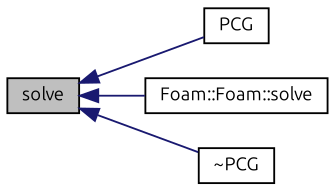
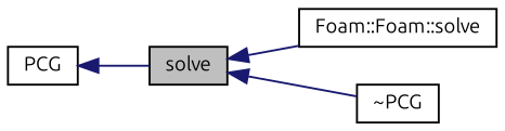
  digraph {
    fontname=Ubuntu
    rankdir=LR
    node [color=black fontname=Ubuntu fontsize=10 shape=record]
    edge [color=midnightblue dir=back fontname=Ubuntu fontsize=10 labelfontname=FreeSans labelfontsize=10 style=solid]
    n1 [fillcolor=grey75 fontcolor=black height=0.2 label=solve style=filled width=0.4]
    n2 [height=0.2 label=PCG width=0.4]
    n3 [height=0.2 label="Foam::Foam::solve" width=0.4]
    n4 [height=0.2 label="~PCG" width=0.4]
-   n1 -> n2
+   n2 -> n1
    n1 -> n3
    n1 -> n4
  }
